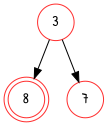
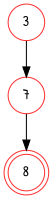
  digraph {
    fontname="Patrick Hand"
    node [color=firebrick1 fontname="Patrick Hand" shape=circle]
    edge [fontname="Patrick Hand"]
    n1 [label=8 shape=doublecircle]
    3
    7
    3 -> 7
-   3 -> n1
+   7 -> n1
  }
